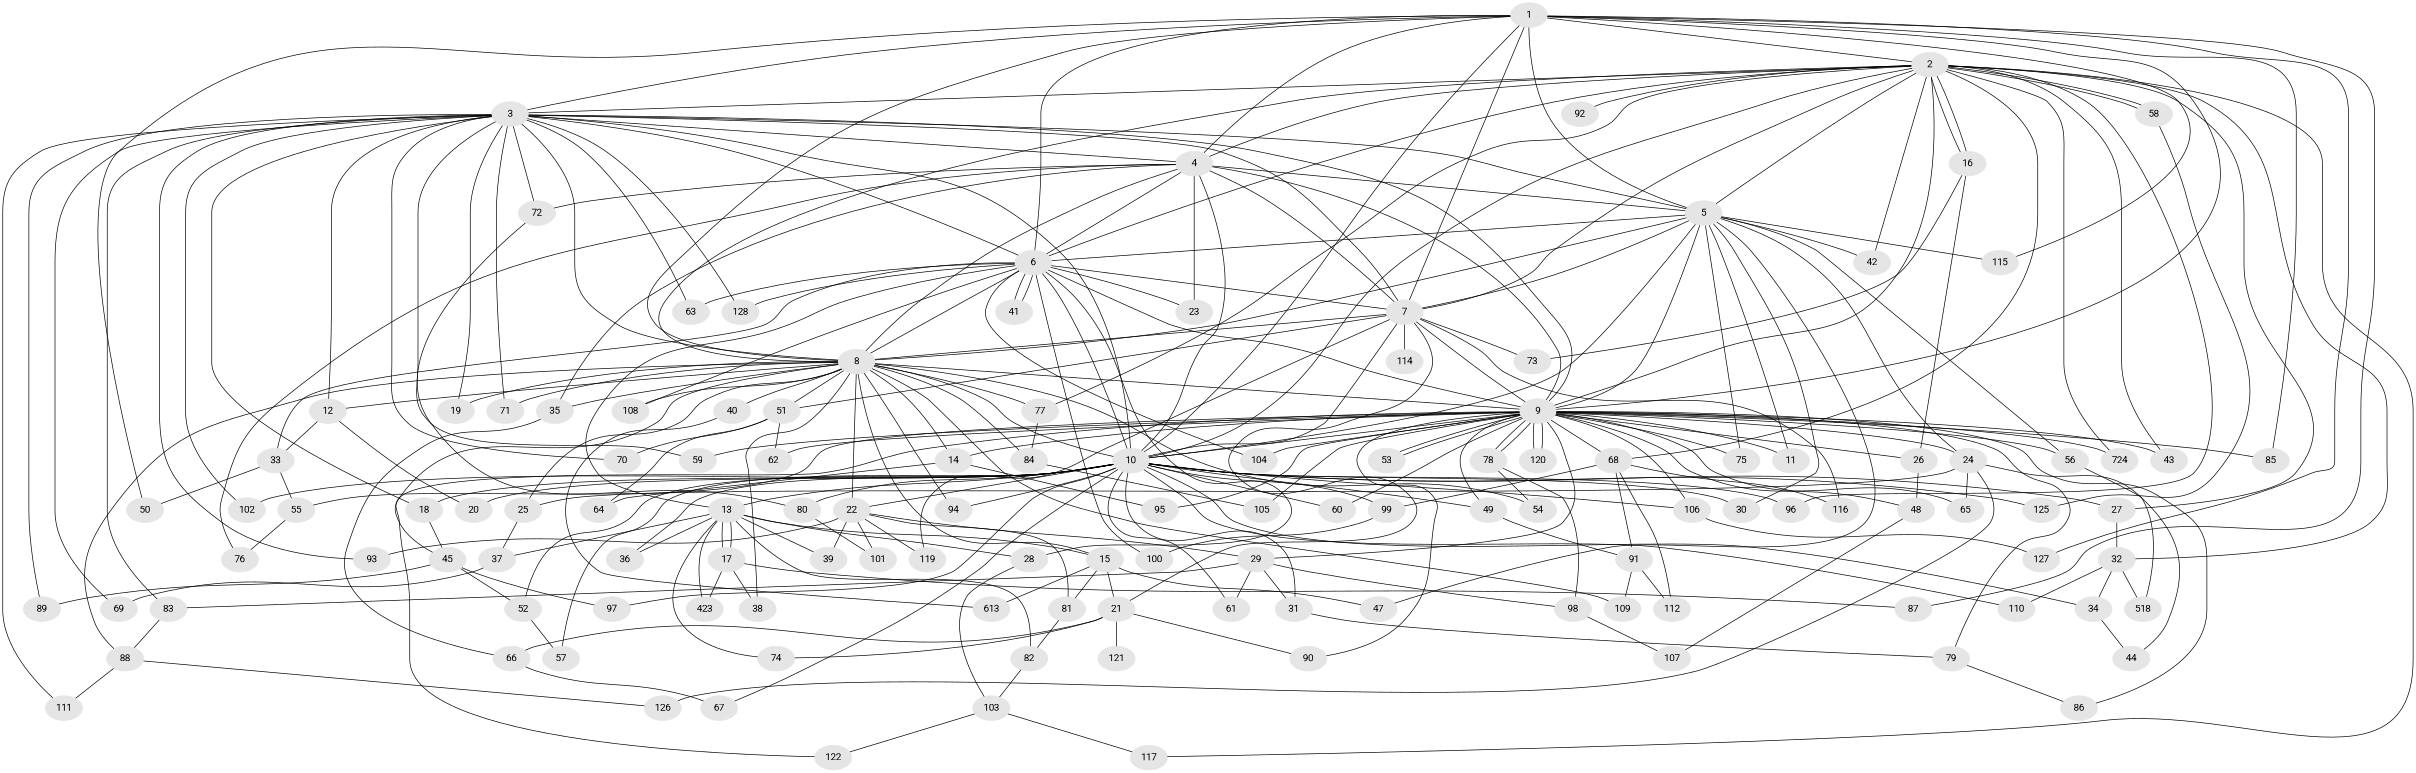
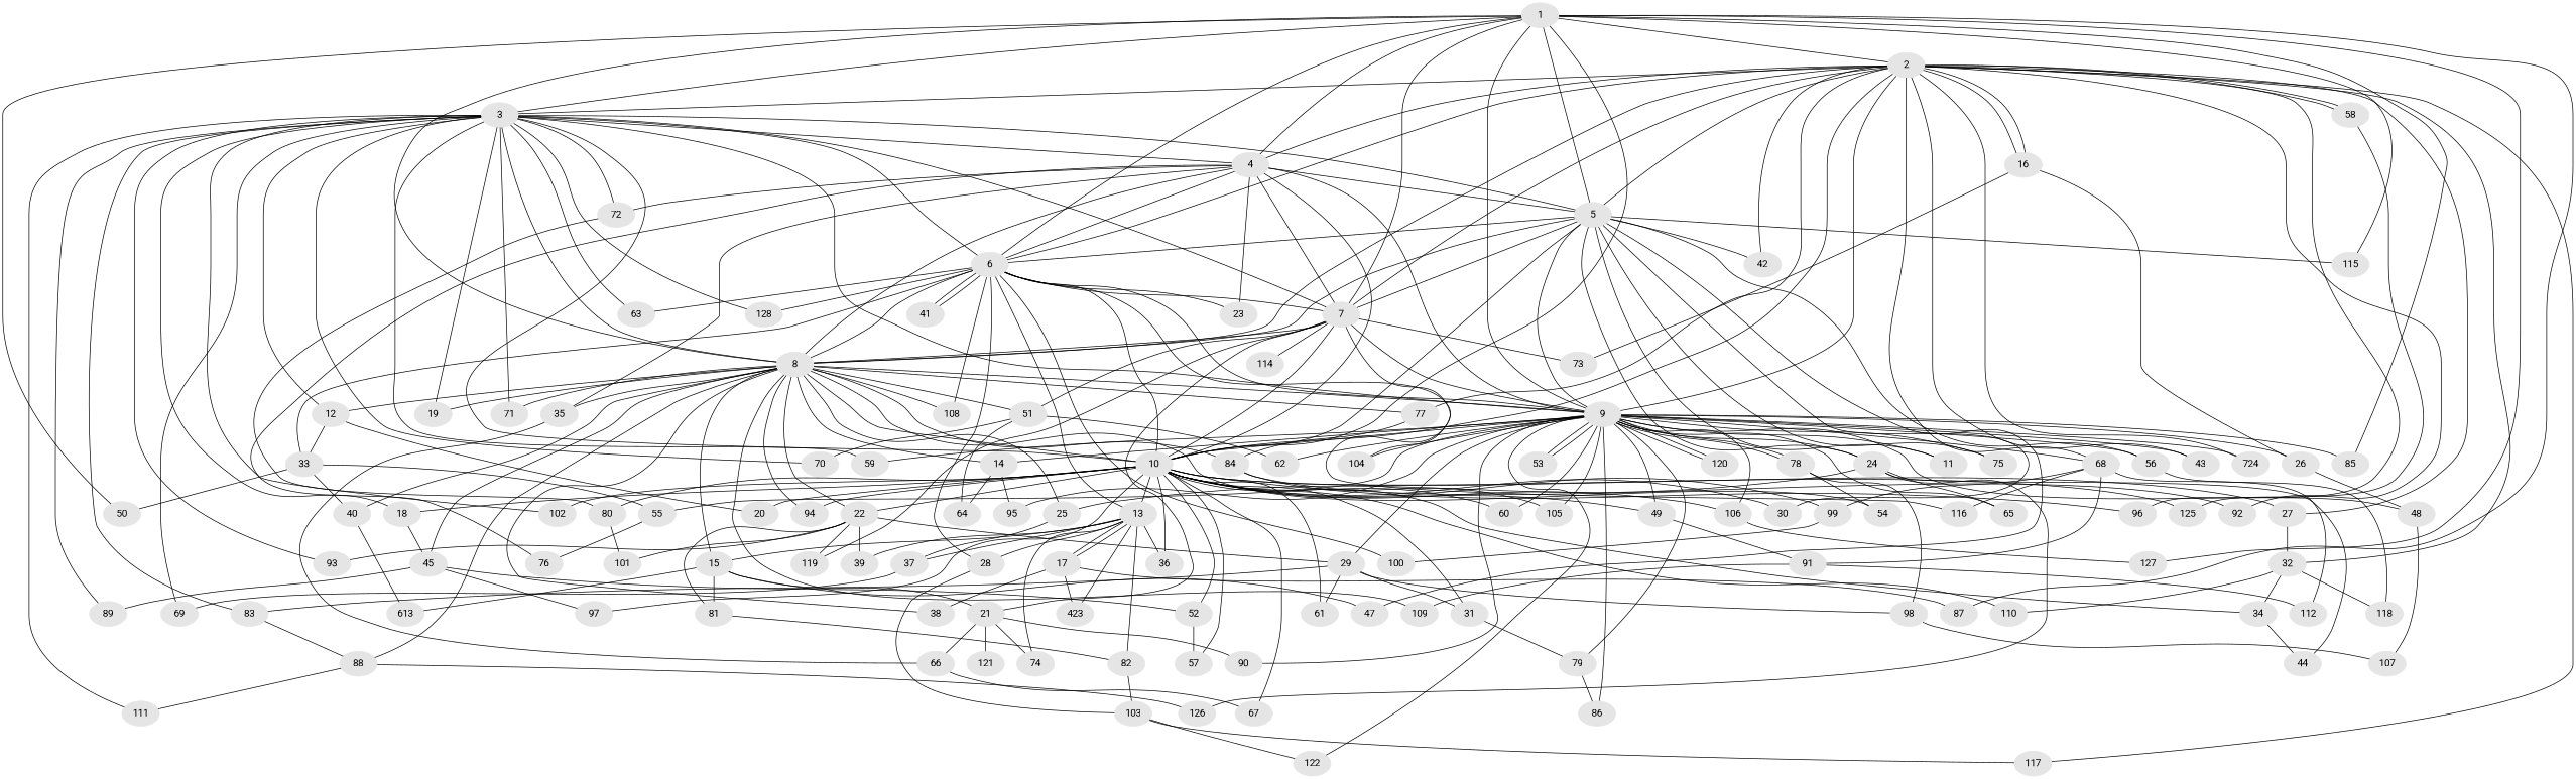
  graph {
    fontname=Roboto
    node [color=gray90 fontname=Roboto style=filled]
    edge [fontname=Roboto]
    1
    2
    3
    4
    5
    6
    7
    8
    9
    10
    50
    85
    87
    115
    127
    16
    27
    32
    42
    43
    58
    68
    77
    92
    96
    117
    n27 [label=724]
    12
    18
    19
    59
    63
    69
    70
    71
    72
    83
    89
    93
    102
    111
    128
    23
    35
    76
    11
    24
    30
    47
    56
    75
    13
    28
    33
    41
    100
    104
    108
    21
    51
    73
    114
    116
    119
    14
    15
    22
    25
    38
    40
    45
    54
    84
    88
    94
    109
    26
    29
    48
    49
    53
    55
    60
    62
    65
    78
    79
    86
    90
    95
    105
    106
    120
    122
    20
    31
    34
    36
    52
    57
    61
    67
    80
    97
    99
    110
    125
-   118 [label=518]
+   118
    91
    112
    66
    44
    126
    17
    37
    39
    74
    82
    n119 [label=423]
    103
    121
    64
    81
    n124 [label=613]
    101
    98
    107
    1 -- 2
    1 -- 3
    1 -- 4
    1 -- 5
    1 -- 6
    1 -- 7
    1 -- 8
    1 -- 9
    1 -- 10
    1 -- 50
    1 -- 85
    1 -- 87
    1 -- 115
    1 -- 127
    2 -- 3
    2 -- 4
    2 -- 5
    2 -- 6
    2 -- 7
    2 -- 8
    2 -- 9
    2 -- 10
    2 -- 16
    2 -- 16
    2 -- 27
    2 -- 32
    2 -- 42
    2 -- 43
    2 -- 58
    2 -- 58
    2 -- 68
    2 -- 77
    2 -- 92
    2 -- 96
    2 -- 117
    2 -- n27
    3 -- 4
    3 -- 5
    3 -- 6
    3 -- 7
    3 -- 8
    3 -- 9
    3 -- 10
    3 -- 12
    3 -- 18
    3 -- 19
    3 -- 59
    3 -- 63
    3 -- 69
    3 -- 70
    3 -- 71
    3 -- 72
    3 -- 83
    3 -- 89
    3 -- 93
    3 -- 102
    3 -- 111
    3 -- 128
    4 -- 5
    4 -- 6
    4 -- 7
    4 -- 8
    4 -- 9
    4 -- 10
    4 -- 72
    4 -- 23
    4 -- 35
    4 -- 76
    5 -- 6
    5 -- 7
    5 -- 8
    5 -- 9
    5 -- 10
    5 -- 115
    5 -- 42
    5 -- 11
    5 -- 24
    5 -- 30
    5 -- 47
    5 -- 56
    5 -- 75
    6 -- 7
    6 -- 8
    6 -- 9
    6 -- 10
    6 -- 63
    6 -- 128
    6 -- 23
    6 -- 13
    6 -- 28
    6 -- 33
    6 -- 41
    6 -- 41
    6 -- 100
    6 -- 104
    6 -- 108
    7 -- 8
    7 -- 9
    7 -- 10
    7 -- 21
    7 -- 51
    7 -- 73
    7 -- 114
    7 -- 116
    7 -- 119
    8 -- 9
    8 -- 10
    8 -- 77
    8 -- 12
    8 -- 19
    8 -- 71
    8 -- 35
    8 -- 108
    8 -- 51
    8 -- 14
    8 -- 15
    8 -- 22
    8 -- 25
    8 -- 38
    8 -- 40
    8 -- 45
    8 -- 54
    8 -- 84
    8 -- 88
    8 -- 94
    8 -- 109
    9 -- 10
    9 -- 85
    9 -- 43
    9 -- 68
    9 -- n27
    9 -- 59
    9 -- 11
    9 -- 24
    9 -- 56
    9 -- 75
    9 -- 104
    9 -- 14
    9 -- 26
    9 -- 29
    9 -- 48
    9 -- 49
    9 -- 53
    9 -- 53
    9 -- 55
    9 -- 60
    9 -- 62
    9 -- 65
    9 -- 78
    9 -- 78
    9 -- 79
    9 -- 86
    9 -- 90
    9 -- 95
    9 -- 105
    9 -- 106
    9 -- 120
    9 -- 120
    9 -- 122
    10 -- 27
    10 -- 96
    10 -- 18
    10 -- 102
    10 -- 30
    10 -- 13
    10 -- 22
    10 -- 94
    10 -- 49
    10 -- 60
    10 -- 106
    10 -- 20
    10 -- 31
    10 -- 34
    10 -- 36
    10 -- 52
    10 -- 57
    10 -- 61
    10 -- 67
    10 -- 80
    10 -- 97
    10 -- 99
    10 -- 110
    10 -- 125
    16 -- 73
    16 -- 26
    27 -- 32
    32 -- 34
    32 -- 110
    32 -- 118
    58 -- 125
    68 -- 116
    68 -- 99
    68 -- 91
    68 -- 112
    77 -- 84
    12 -- 33
    12 -- 20
    18 -- 45
    72 -- 80
    83 -- 88
    35 -- 66
    24 -- 25
    24 -- 65
    24 -- 44
    24 -- 126
    56 -- 118
    13 -- 28
    13 -- 15
    13 -- 36
    13 -- 17
    13 -- 17
    13 -- 37
    13 -- 39
    13 -- 74
    13 -- 82
    13 -- n119
    28 -- 103
    33 -- 50
+   33 -- 40
    33 -- 55
    21 -- 90
    21 -- 66
    21 -- 74
    21 -- 121
    51 -- 70
    51 -- 62
    51 -- 64
    14 -- 95
    14 -- 64
    15 -- 47
    15 -- 21
    15 -- 81
    15 -- n124
    22 -- 93
    22 -- 119
    22 -- 29
    22 -- 39
    22 -- 81
    22 -- 101
    25 -- 37
    40 -- n124
    45 -- 89
    45 -- 52
    45 -- 97
+   84 -- 92
    84 -- 105
    88 -- 111
    88 -- 126
    26 -- 48
    29 -- 83
    29 -- 31
    29 -- 61
    29 -- 98
    48 -- 107
    49 -- 91
    55 -- 76
    78 -- 54
    78 -- 98
    79 -- 86
    106 -- 127
    31 -- 79
    34 -- 44
    52 -- 57
    80 -- 101
    99 -- 100
    91 -- 109
    91 -- 112
    66 -- 67
    17 -- 87
    17 -- 38
    17 -- n119
    37 -- 69
    82 -- 103
    103 -- 117
    103 -- 122
    81 -- 82
    98 -- 107
  }
